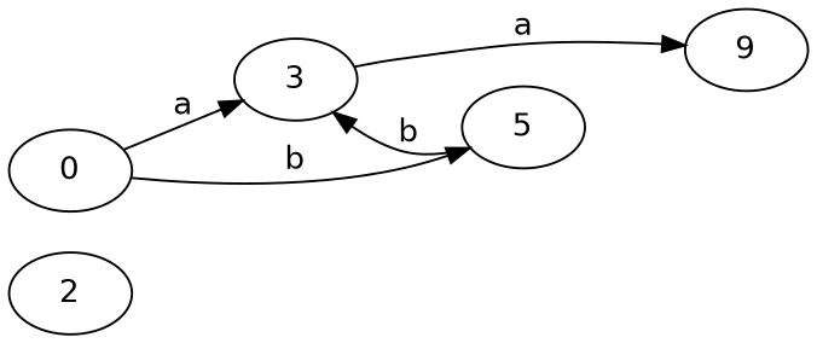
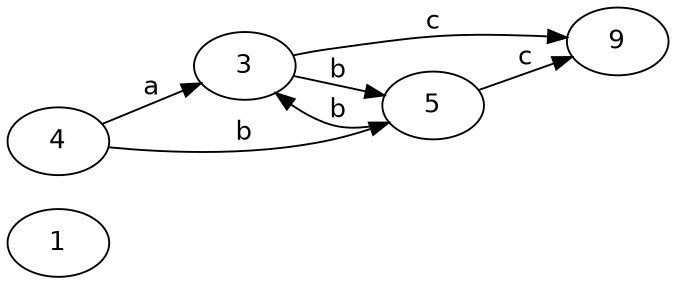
  strict digraph {
    fontname="DejaVu Sans"
    rankdir=LR
    node [fontname="DejaVu Sans"]
    edge [fontname="DejaVu Sans"]
-   2
+   2 [label=1]
    3
    5
    n4 [label=9]
-   0
-   3 -> n4 [label=a]
+   0 [label=4]
+   3 -> 5 [label=b]
+   3 -> n4 [label=c]
    5 -> 3 [label=b]
+   5 -> n4 [label=c]
    0 -> 3 [label=a]
    0 -> 5 [label=b]
  }
